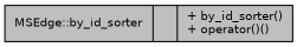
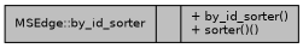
  digraph {
    rankdir=LR
-   n1 [color=black fillcolor=grey75 fontcolor=black fontname=Helvetica fontsize=10 height=0.2 label="{MSEdge::by_id_sorter\n||+ by_id_sorter()\l+ operator()()\l}" shape=record style=filled width=0.4]
+   n1 [color=black fillcolor=grey75 fontcolor=black fontname=Helvetica fontsize=10 height=0.2 label="{MSEdge::by_id_sorter\n||+ by_id_sorter()\l+ sorter()()\l}" shape=record style=filled width=0.4]
  }
